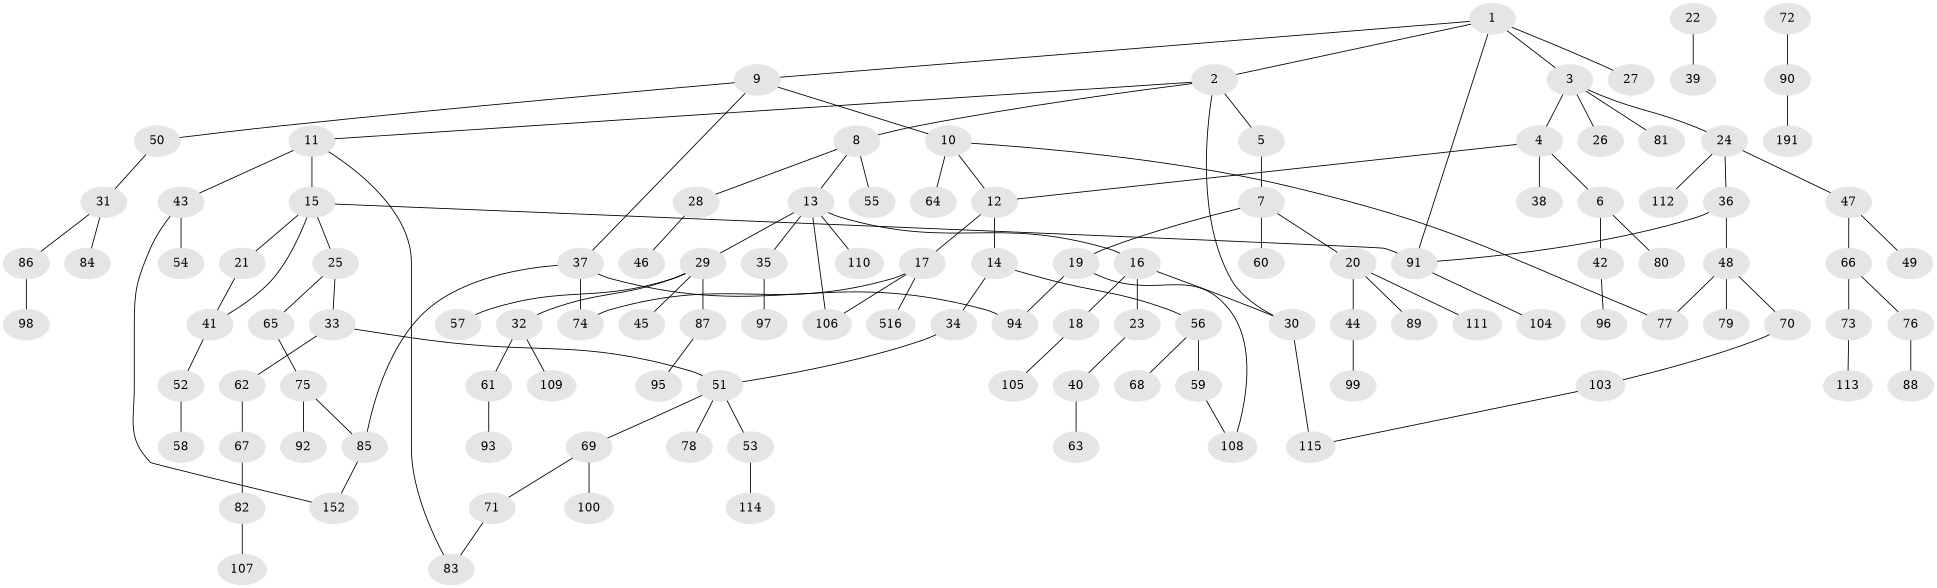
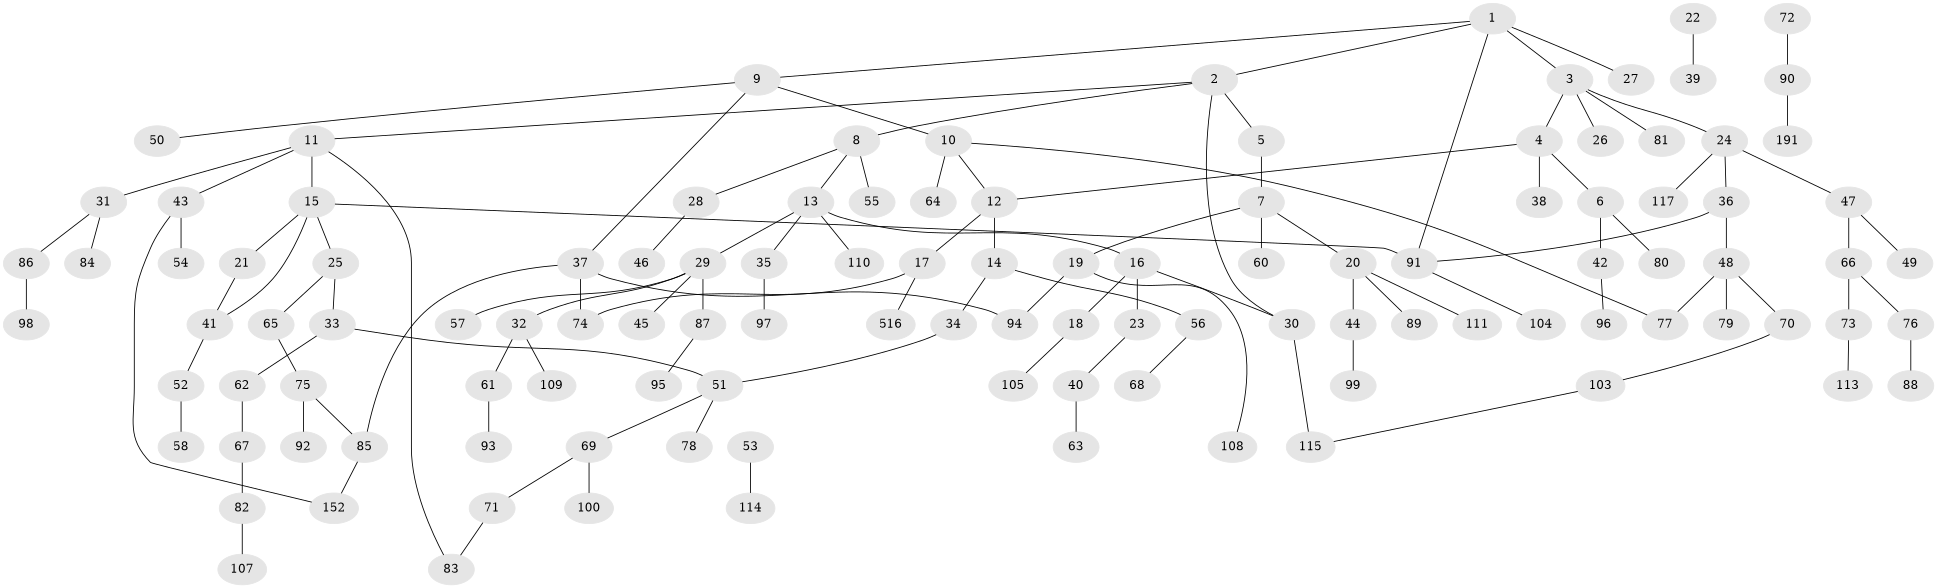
  graph {
    node [color=gray90 style=filled]
    1
    2
    3
    9
    27
    91
    5
    8
    11
    30
    4
    24
    26
    81
    10
    37
    50
    104
    7
    13
    28
    55
    15
    31
    43
    83
    115
    6
    12
    38
    36
    47
-   112
+   112 [label=117]
    42
    80
    14
    17
    19
    20
    60
    96
    94
    108
    44
    89
    111
    16
    29
    35
-   106
    110
    46
    64
    77
    74
    85
    21
    25
    41
    84
    86
    54
    n63 [label=152]
    34
    56
    n66 [label=516]
    22
    39
    18
    23
    32
    45
    57
    87
    97
    51
-   59
    68
    33
    65
    52
    105
    40
    99
    63
    48
    49
    66
    62
    75
    61
    109
    95
    98
    93
    53
    69
    78
    67
    70
    79
    58
    73
    76
    103
    114
    71
    100
    72
    90
    82
    92
    113
    88
    107
    n116 [label=191]
    1 -- 2
    1 -- 3
    1 -- 9
    1 -- 27
    1 -- 91
    2 -- 5
    2 -- 8
    2 -- 11
    2 -- 30
    3 -- 4
    3 -- 24
    3 -- 26
    3 -- 81
    9 -- 10
    9 -- 37
    9 -- 50
    91 -- 104
    5 -- 7
    8 -- 13
    8 -- 28
    8 -- 55
    11 -- 15
-   50 -- 31
+   11 -- 31
    11 -- 43
    11 -- 83
    30 -- 115
    4 -- 6
    4 -- 12
    4 -- 38
    24 -- 36
    24 -- 47
    24 -- 112
    10 -- 12
    10 -- 64
    10 -- 77
    37 -- 94
    37 -- 74
    37 -- 85
    7 -- 19
    7 -- 20
    7 -- 60
    13 -- 16
    13 -- 29
    13 -- 35
-   13 -- 106
    13 -- 110
    28 -- 46
    15 -- 91
    15 -- 21
    15 -- 25
    15 -- 41
    31 -- 84
    31 -- 86
    43 -- 54
    43 -- n63
    6 -- 42
    6 -- 80
    12 -- 14
    12 -- 17
    36 -- 91
    36 -- 48
    47 -- 49
    47 -- 66
    42 -- 96
    14 -- 34
    14 -- 56
-   17 -- 106
    17 -- 74
    17 -- n66
    19 -- 94
    19 -- 108
    20 -- 44
    20 -- 89
    20 -- 111
    44 -- 99
    16 -- 30
    16 -- 18
    16 -- 23
    29 -- 32
    29 -- 45
    29 -- 57
    29 -- 87
    35 -- 97
    85 -- n63
    21 -- 41
    25 -- 33
    25 -- 65
    41 -- 52
    86 -- 98
    34 -- 51
-   56 -- 59
    56 -- 68
    22 -- 39
    18 -- 105
    23 -- 40
    32 -- 61
    32 -- 109
    87 -- 95
-   51 -- 53
    51 -- 69
    51 -- 78
-   59 -- 108
    33 -- 51
    33 -- 62
    65 -- 75
    52 -- 58
    40 -- 63
    48 -- 77
    48 -- 70
    48 -- 79
    66 -- 73
    66 -- 76
    62 -- 67
    75 -- 85
    75 -- 92
    61 -- 93
    53 -- 114
    69 -- 71
    69 -- 100
    67 -- 82
    70 -- 103
    73 -- 113
    76 -- 88
    103 -- 115
    71 -- 83
    72 -- 90
    90 -- n116
    82 -- 107
  }
